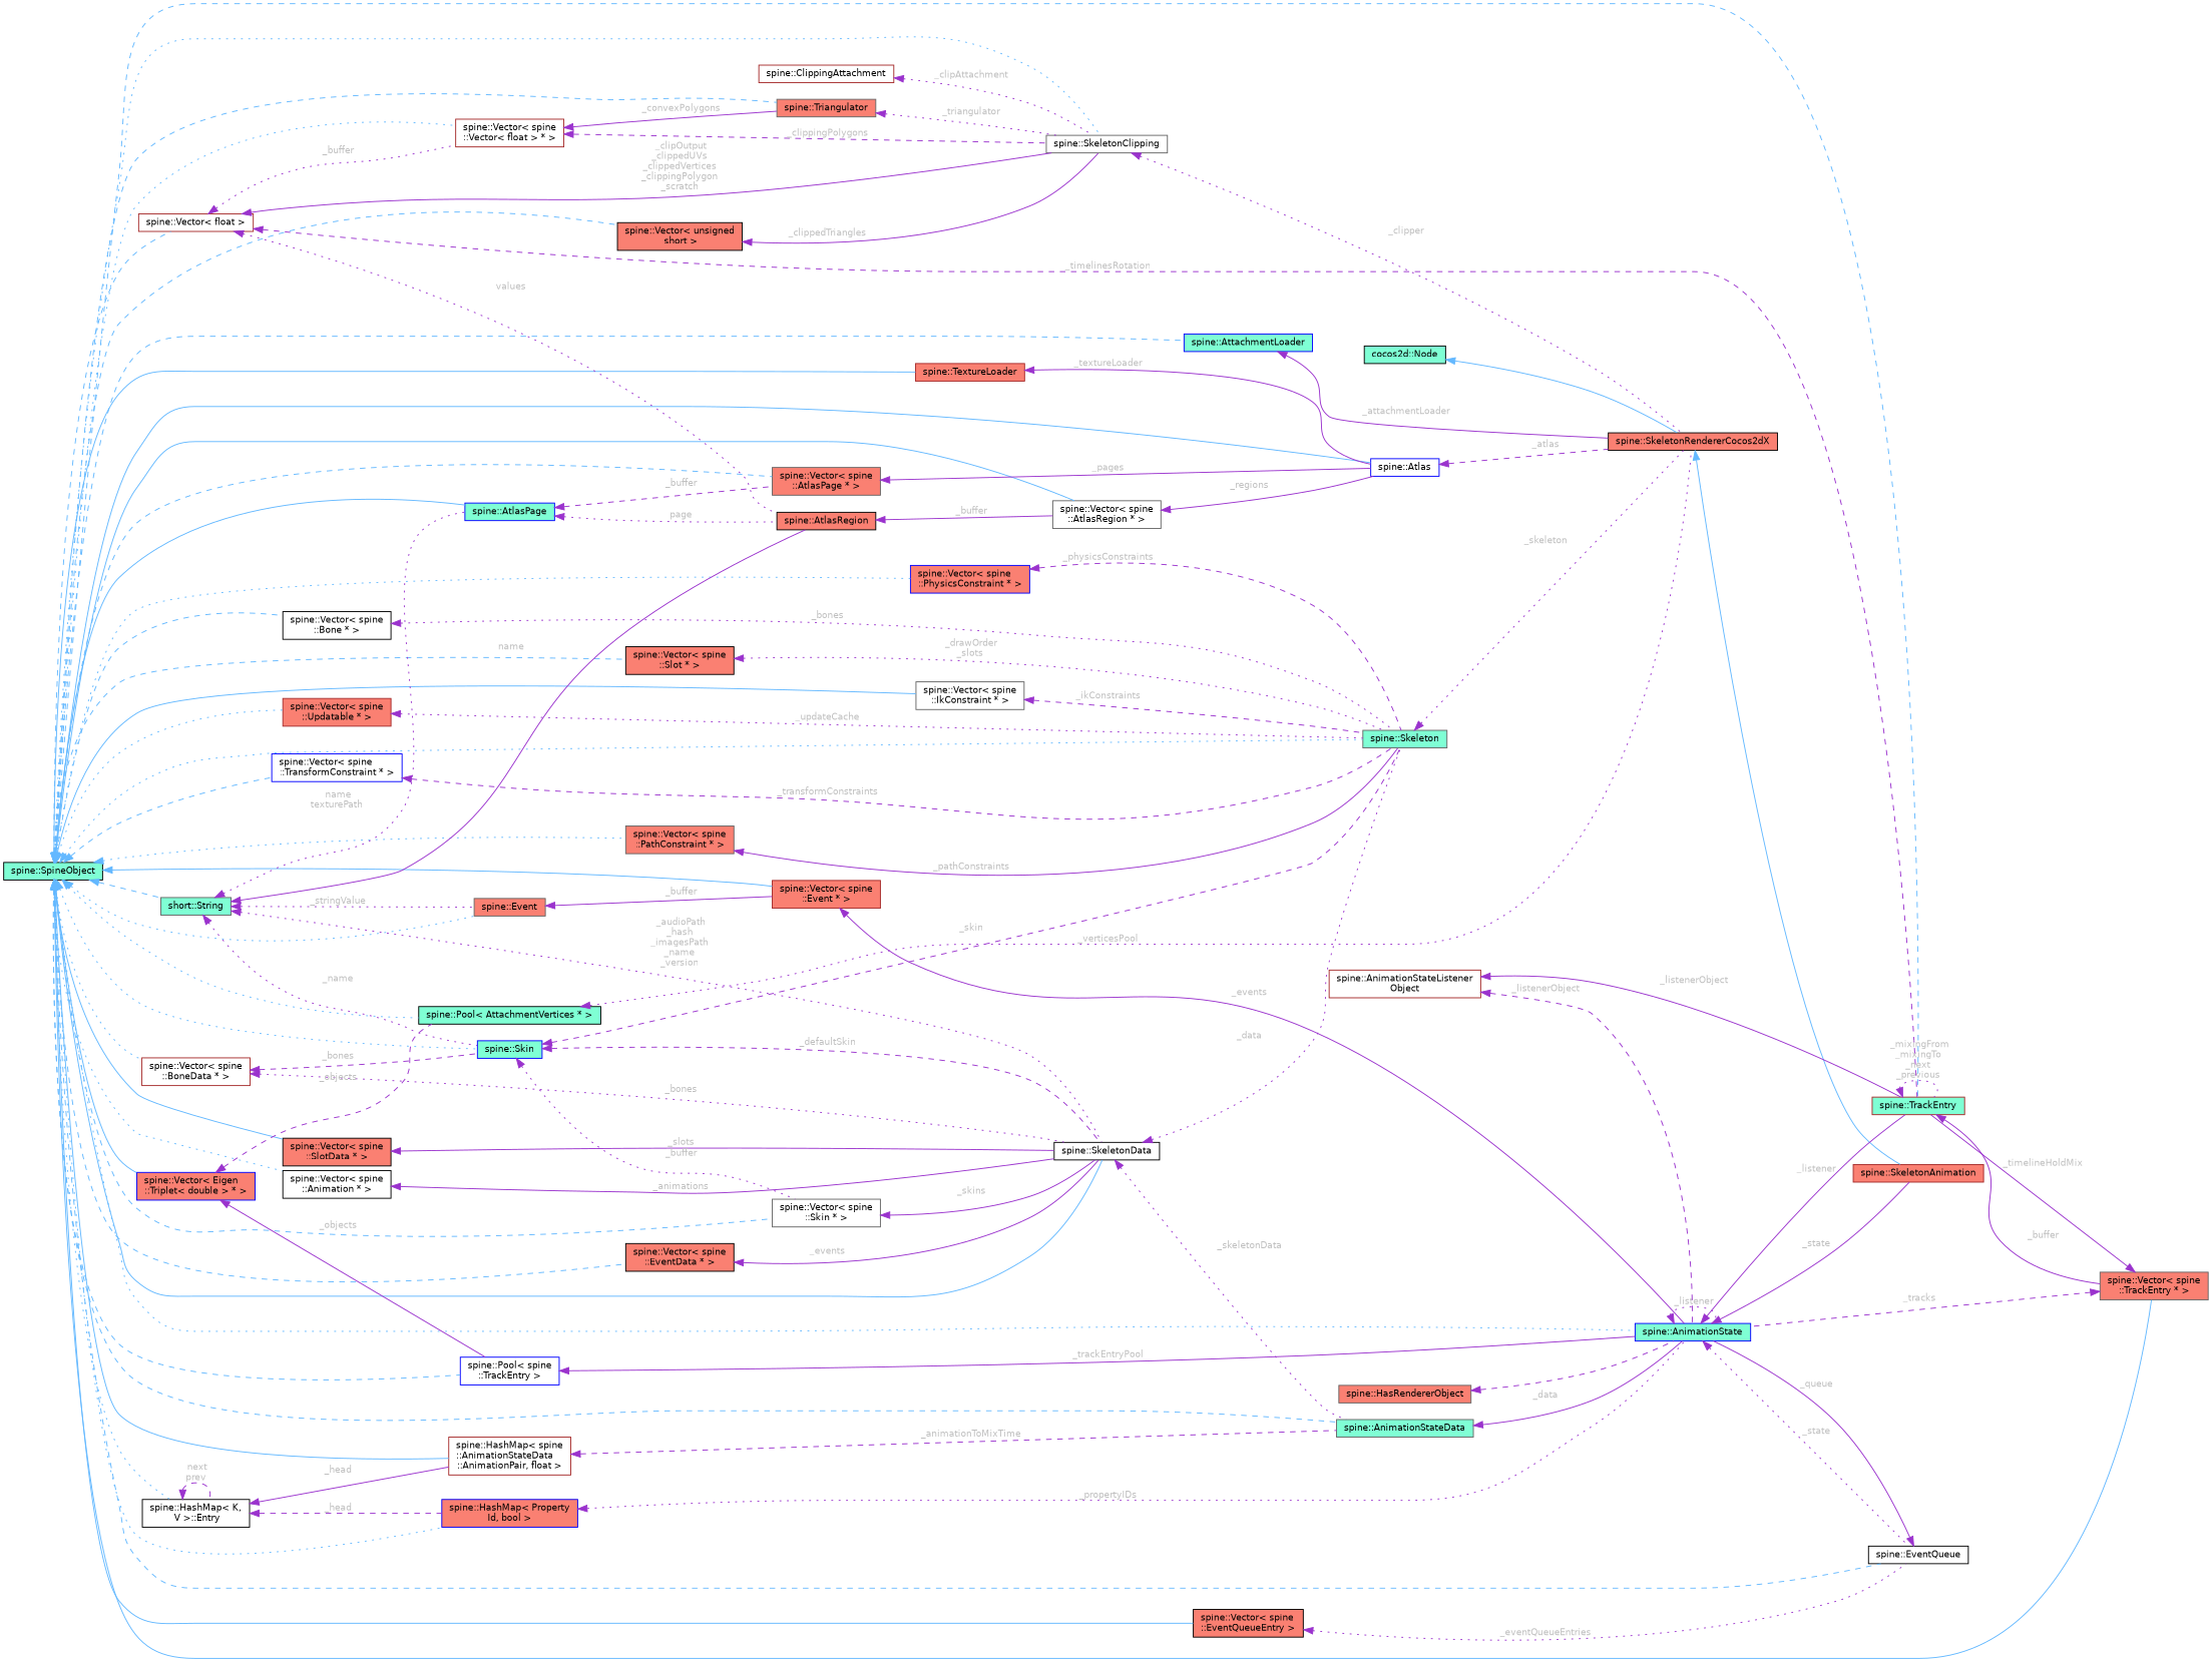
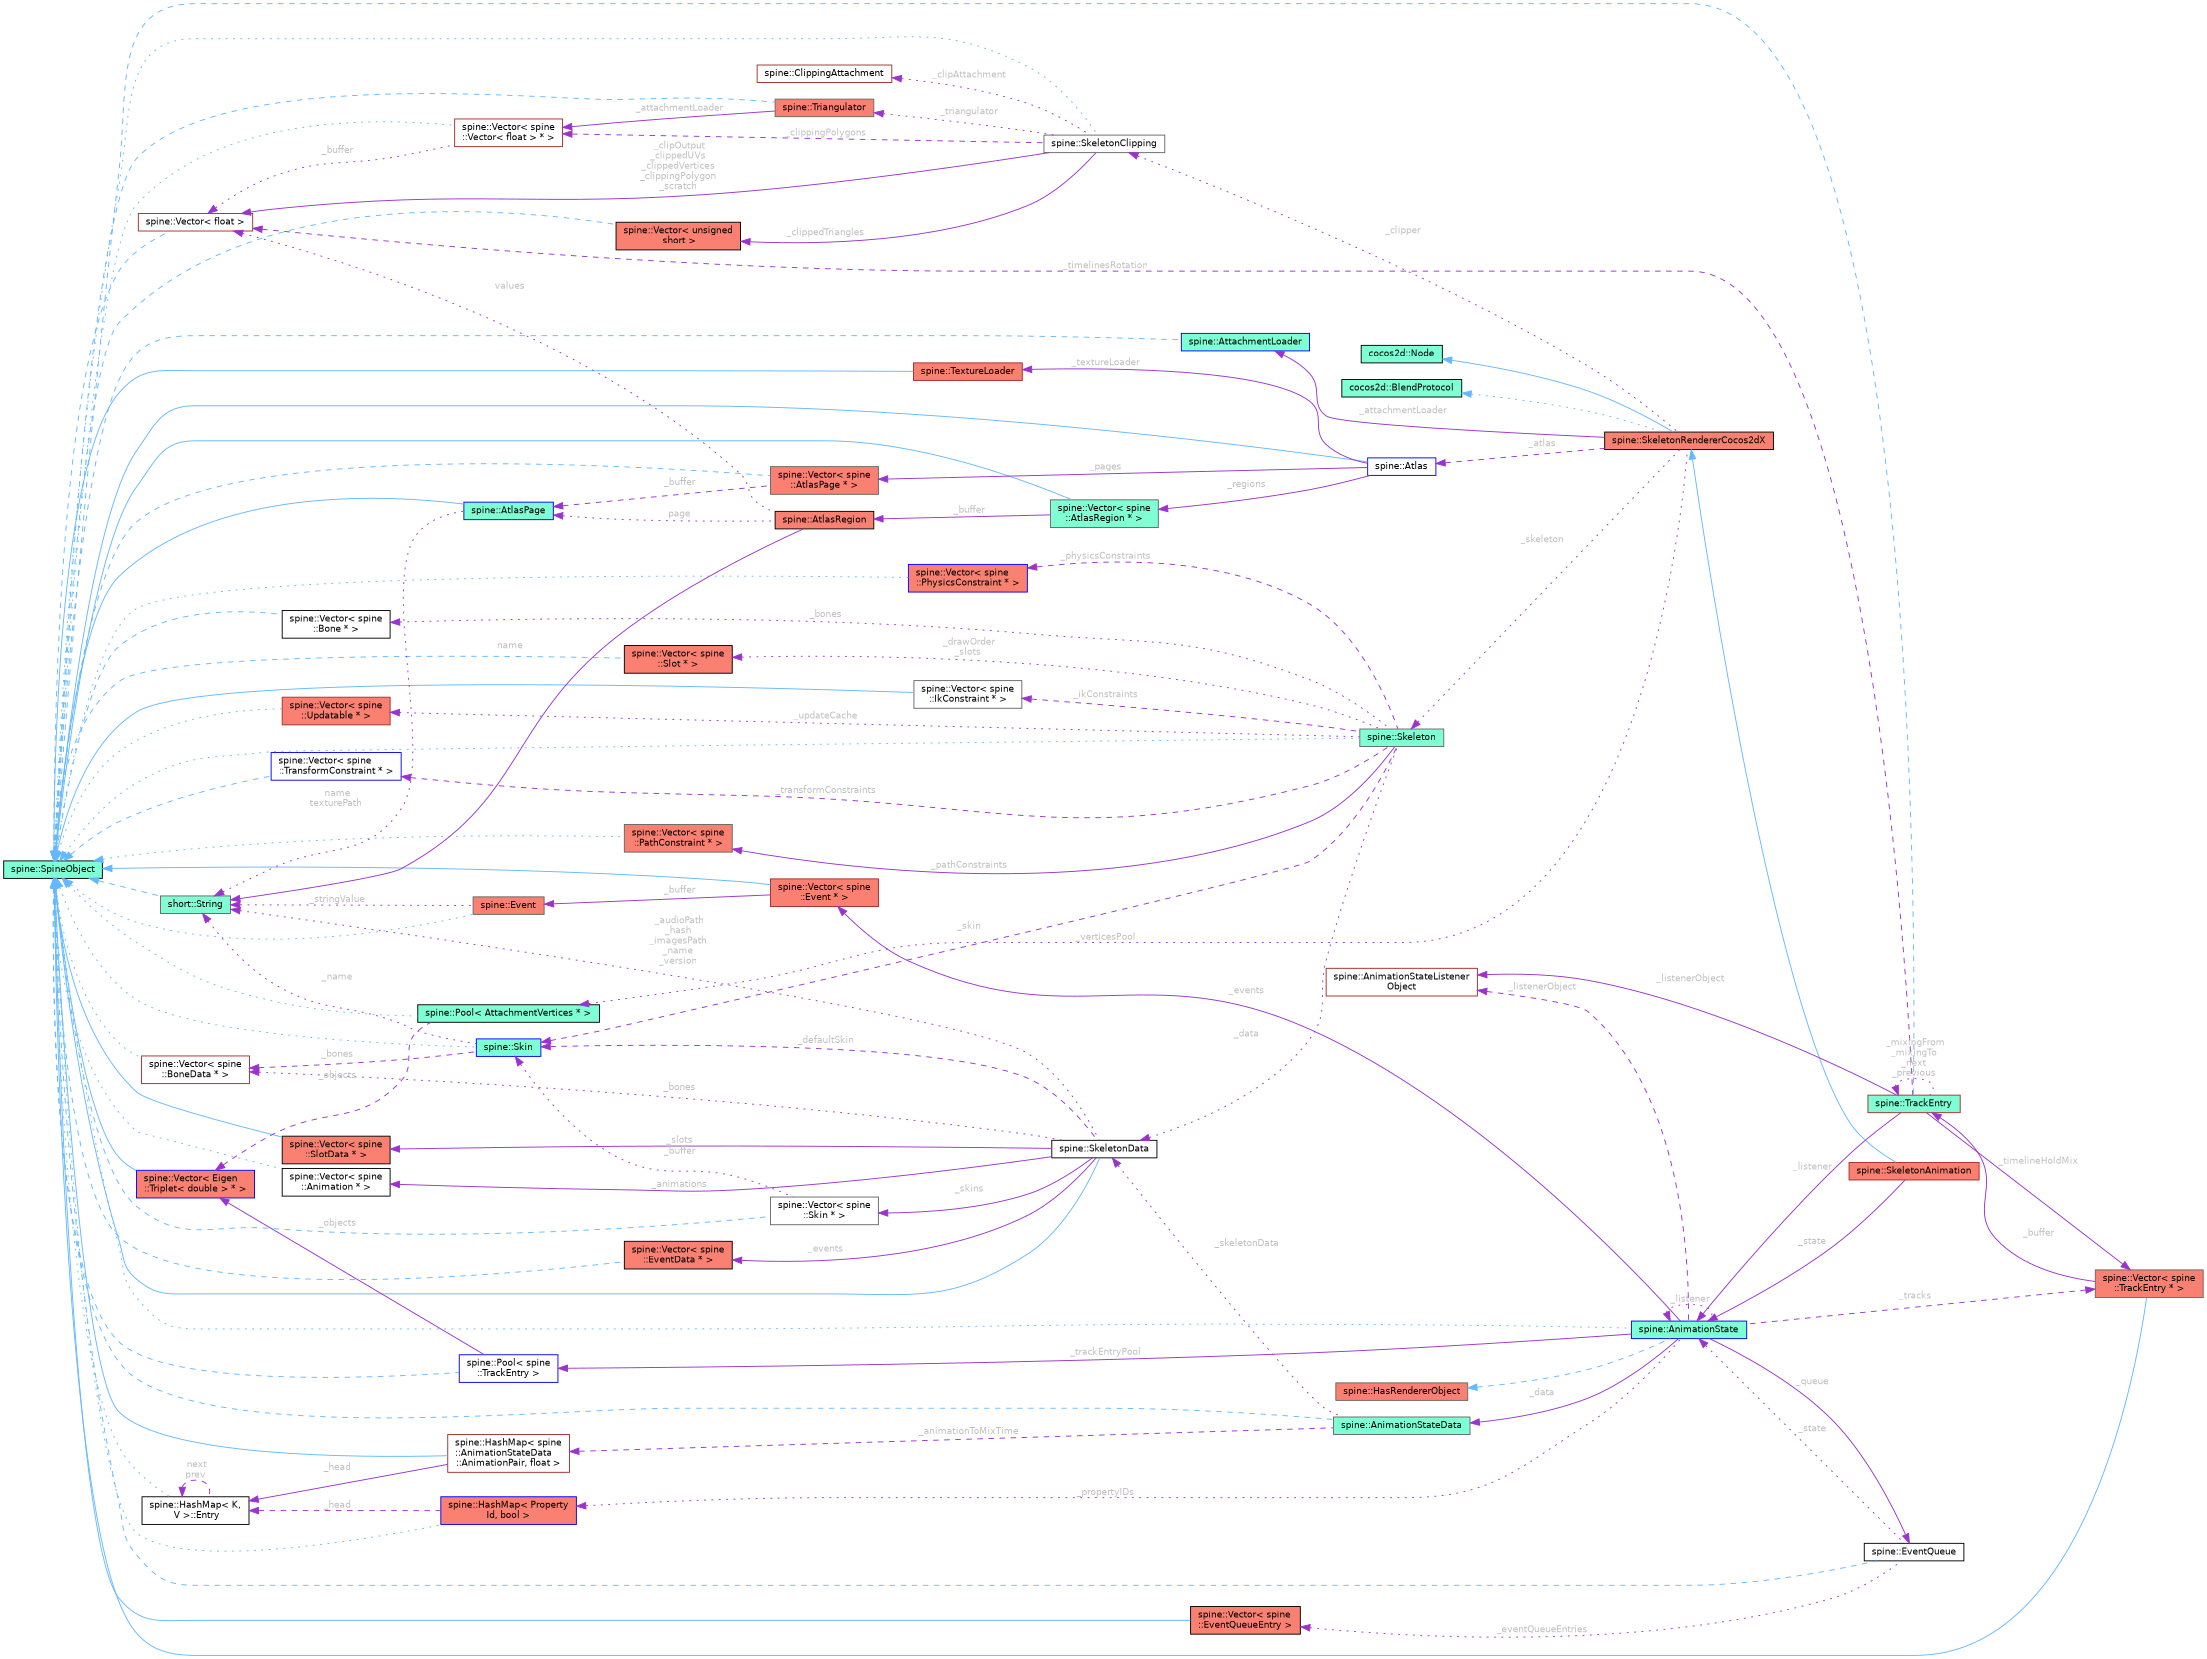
  digraph {
    rankdir=LR
    node [color=black fillcolor=salmon fontname=Helvetica fontsize=10 shape=box style=filled]
    edge [color=darkorchid3 dir=back fontname=Helvetica fontsize=10 labelfontname=Helvetica labelfontsize=10 style=solid fontcolor=grey]
    n1 [color=brown fontcolor=black height=0.2 label="spine::SkeletonAnimation" width=0.4]
    n2 [height=0.2 label="spine::SkeletonRendererCocos2dX" width=0.4]
    n3 [fillcolor=aquamarine height=0.2 label="cocos2d::Node" width=0.4]
+   n4 [fillcolor=aquamarine height=0.2 label="cocos2d::BlendProtocol" width=0.4]
    n5 [color=blue fillcolor=white height=0.2 label="spine::Atlas" width=0.4]
    n6 [fillcolor=aquamarine height=0.2 label="spine::SpineObject" width=0.4]
    n7 [color=gray40 height=0.2 label="spine::Vector\< spine\l::AtlasPage * \>" width=0.4]
    n8 [color=blue fillcolor=aquamarine height=0.2 label="spine::AtlasPage" width=0.4]
    n9 [color=gray40 fillcolor=aquamarine height=0.2 label="short::String" width=0.4]
-   n10 [color=gray40 fillcolor=white height=0.2 label="spine::Vector\< spine\l::AtlasRegion * \>" width=0.4]
+   n10 [color=gray40 fillcolor=aquamarine height=0.2 label="spine::Vector\< spine\l::AtlasRegion * \>" width=0.4]
    n11 [color=brown fillcolor=white height=0.2 label="spine::Vector\< float \>" width=0.4]
    n12 [color=brown height=0.2 label="spine::TextureLoader" width=0.4]
    n13 [color=blue fillcolor=aquamarine height=0.2 label="spine::AttachmentLoader" width=0.4]
    n14 [color=gray40 fillcolor=aquamarine height=0.2 label="spine::Skeleton" width=0.4]
    n15 [fillcolor=white height=0.2 label="spine::SkeletonData" width=0.4]
    n16 [color=brown fillcolor=white height=0.2 label="spine::Vector\< spine\l::BoneData * \>" width=0.4]
    n17 [height=0.2 label="spine::Vector\< spine\l::SlotData * \>" width=0.4]
    n18 [color=gray40 fillcolor=white height=0.2 label="spine::Vector\< spine\l::Skin * \>" width=0.4]
    n19 [color=blue fillcolor=aquamarine height=0.2 label="spine::Skin" width=0.4]
    n20 [height=0.2 label="spine::Vector\< spine\l::EventData * \>" width=0.4]
    n21 [fillcolor=white height=0.2 label="spine::Vector\< spine\l::Animation * \>" width=0.4]
    n22 [fillcolor=white height=0.2 label="spine::Vector\< spine\l::Bone * \>" width=0.4]
    n23 [height=0.2 label="spine::Vector\< spine\l::Slot * \>" width=0.4]
    n24 [color=gray40 fillcolor=white height=0.2 label="spine::Vector\< spine\l::IkConstraint * \>" width=0.4]
    n25 [color=blue fillcolor=white height=0.2 label="spine::Vector\< spine\l::TransformConstraint * \>" width=0.4]
    n26 [color=gray40 height=0.2 label="spine::Vector\< spine\l::PathConstraint * \>" width=0.4]
    n27 [color=blue height=0.2 label="spine::Vector\< spine\l::PhysicsConstraint * \>" width=0.4]
    n28 [color=brown height=0.2 label="spine::Vector\< spine\l::Updatable * \>" width=0.4]
    n29 [color=gray40 fillcolor=white height=0.2 label="spine::SkeletonClipping" width=0.4]
    n30 [color=gray40 height=0.2 label="spine::Triangulator" width=0.4]
    n31 [color=brown fillcolor=white height=0.2 label="spine::Vector\< spine\l::Vector\< float \> * \>" width=0.4]
    n32 [height=0.2 label="spine::Vector\< unsigned\l short \>" width=0.4]
    n33 [fillcolor=aquamarine height=0.2 label="spine::Pool\< AttachmentVertices * \>" width=0.4]
    n34 [color=blue height=0.2 label="spine::Vector\< Eigen\l::Triplet\< double \> * \>" width=0.4]
    n35 [color=blue fillcolor=aquamarine height=0.2 label="spine::AnimationState" width=0.4]
    n36 [color=gray40 fillcolor=aquamarine height=0.2 label="spine::AnimationStateData" width=0.4]
    n37 [color=brown fillcolor=white height=0.2 label="spine::HashMap\< spine\l::AnimationStateData\l::AnimationPair, float \>" width=0.4]
    n38 [fillcolor=white height=0.2 label="spine::HashMap\< K,\l V \>::Entry" width=0.4]
    n39 [color=blue fillcolor=white height=0.2 label="spine::Pool\< spine\l::TrackEntry \>" width=0.4]
    n40 [color=gray40 height=0.2 label="spine::Vector\< spine\l::TrackEntry * \>" width=0.4]
    n41 [color=brown fillcolor=aquamarine height=0.2 label="spine::TrackEntry" width=0.4]
    n42 [color=brown height=0.2 label="spine::Vector\< spine\l::Event * \>" width=0.4]
    n43 [color=gray40 height=0.2 label="spine::Event" width=0.4]
    n44 [fillcolor=white height=0.2 label="spine::EventQueue" width=0.4]
    n45 [height=0.2 label="spine::Vector\< spine\l::EventQueueEntry \>" width=0.4]
    n46 [color=blue height=0.2 label="spine::HashMap\< Property\lId, bool \>" width=0.4]
    n47 [height=0.2 label="spine::AtlasRegion" width=0.4]
    n48 [color=brown fillcolor=white height=0.2 label="spine::ClippingAttachment" width=0.4]
    n49 [color=gray40 height=0.2 label="spine::HasRendererObject" width=0.4]
    n50 [color=brown fillcolor=white height=0.2 label="spine::AnimationStateListener\lObject" width=0.4]
    n2 -> n1 [color=steelblue1 fontcolor=""]
    n3 -> n2 [color=steelblue1 fontcolor=""]
+   n4 -> n2 [color=steelblue1 style=dotted fontcolor=""]
    n5 -> n2 [label=" _atlas" style=dashed]
    n6 -> n5 [color=steelblue1 fontcolor=""]
    n6 -> n7 [color=steelblue1 style=dashed fontcolor=""]
    n6 -> n8 [color=steelblue1 fontcolor=""]
    n6 -> n9 [color=steelblue1 style=dashed fontcolor=""]
    n6 -> n10 [color=steelblue1 fontcolor=""]
    n6 -> n11 [color=steelblue1 style=dashed fontcolor=""]
    n6 -> n12 [color=steelblue1 fontcolor=""]
    n6 -> n13 [color=steelblue1 style=dashed fontcolor=""]
    n6 -> n14 [color=steelblue1 style=dotted fontcolor=""]
    n6 -> n15 [color=steelblue1 fontcolor=""]
    n6 -> n16 [color=steelblue1 style=dotted fontcolor=""]
    n6 -> n17 [color=steelblue1 fontcolor=""]
    n6 -> n18 [color=steelblue1 style=dashed fontcolor=""]
    n6 -> n19 [color=steelblue1 style=dotted fontcolor=""]
    n6 -> n20 [color=steelblue1 style=dashed fontcolor=""]
    n6 -> n21 [color=steelblue1 style=dotted fontcolor=""]
    n6 -> n22 [color=steelblue1 style=dashed fontcolor=""]
    n6 -> n23 [color=steelblue1 style=dashed fontcolor=""]
    n6 -> n24 [color=steelblue1 fontcolor=""]
    n6 -> n25 [color=steelblue1 style=dashed fontcolor=""]
    n6 -> n26 [color=steelblue1 style=dotted fontcolor=""]
    n6 -> n27 [color=steelblue1 style=dotted fontcolor=""]
    n6 -> n28 [color=steelblue1 style=dotted fontcolor=""]
    n6 -> n29 [color=steelblue1 style=dotted fontcolor=""]
    n6 -> n30 [color=steelblue1 style=dashed fontcolor=""]
    n6 -> n31 [color=steelblue1 style=dotted fontcolor=""]
    n6 -> n32 [color=steelblue1 style=dashed fontcolor=""]
    n6 -> n33 [color=steelblue1 style=dotted fontcolor=""]
    n6 -> n34 [color=steelblue1 fontcolor=""]
    n6 -> n35 [color=steelblue1 style=dotted fontcolor=""]
    n6 -> n36 [color=steelblue1 style=dashed fontcolor=""]
    n6 -> n37 [color=steelblue1 fontcolor=""]
    n6 -> n38 [color=steelblue1 style=dotted fontcolor=""]
    n6 -> n39 [color=steelblue1 style=dashed fontcolor=""]
    n6 -> n40 [color=steelblue1 fontcolor=""]
    n6 -> n41 [color=steelblue1 style=dashed fontcolor=""]
    n6 -> n42 [color=steelblue1 fontcolor=""]
    n6 -> n43 [color=steelblue1 style=dotted fontcolor=""]
    n6 -> n44 [color=steelblue1 style=dashed fontcolor=""]
    n6 -> n45 [color=steelblue1 fontcolor=""]
    n6 -> n46 [color=steelblue1 style=dotted fontcolor=""]
    n7 -> n5 [label=" _pages"]
    n8 -> n7 [label=" _buffer" style=dashed]
    n8 -> n47 [label=" page" style=dotted]
    n9 -> n8 [label=" name\ntexturePath" style=dotted]
    n9 -> n15 [label=" _audioPath\n_hash\n_imagesPath\n_name\n_version" style=dotted]
    n9 -> n19 [label=" _name" style=dotted]
    n9 -> n43 [label=" _stringValue" style=dotted]
    n9 -> n47 [label=" name"]
    n10 -> n5 [label=" _regions"]
    n11 -> n29 [label=" _clipOutput\n_clippedUVs\n_clippedVertices\n_clippingPolygon\n_scratch"]
    n11 -> n31 [label=" _buffer" style=dotted]
    n11 -> n41 [label=" _timelinesRotation" style=dashed]
    n11 -> n47 [label=" values" style=dotted]
    n12 -> n5 [label=" _textureLoader"]
    n13 -> n2 [label=" _attachmentLoader"]
    n14 -> n2 [label=" _skeleton" style=dotted]
    n15 -> n14 [label=" _data" style=dotted]
    n15 -> n36 [label=" _skeletonData" style=dotted]
    n16 -> n15 [label=" _bones" style=dotted]
    n16 -> n19 [label=" _bones" style=dashed]
    n17 -> n15 [label=" _slots"]
    n18 -> n15 [label=" _skins"]
    n19 -> n14 [label=" _skin" style=dashed]
    n19 -> n15 [label=" _defaultSkin" style=dashed]
    n19 -> n18 [label=" _buffer" style=dotted]
    n20 -> n15 [label=" _events"]
    n21 -> n15 [label=" _animations"]
    n22 -> n14 [label=" _bones" style=dotted]
    n23 -> n14 [label=" _drawOrder\n_slots" style=dotted]
    n24 -> n14 [label=" _ikConstraints" style=dashed]
    n25 -> n14 [label=" _transformConstraints" style=dashed]
    n26 -> n14 [label=" _pathConstraints"]
    n27 -> n14 [label=" _physicsConstraints" style=dashed]
    n28 -> n14 [label=" _updateCache" style=dotted]
    n29 -> n2 [label=" _clipper" style=dotted]
    n30 -> n29 [label=" _triangulator" style=dotted]
    n31 -> n29 [label=" _clippingPolygons" style=dashed]
-   n31 -> n30 [label=" _convexPolygons"]
+   n31 -> n30 [label=" _attachmentLoader"]
    n32 -> n29 [label=" _clippedTriangles"]
    n33 -> n2 [label=" _verticesPool" style=dotted]
    n34 -> n33 [label=" _objects" style=dashed]
    n34 -> n39 [label=" _objects"]
    n35 -> n1 [label=" _state"]
    n35 -> n35 [label=" _listener" style=dotted]
    n35 -> n41 [label=" _listener"]
    n35 -> n44 [label=" _state" style=dotted]
    n36 -> n35 [label=" _data"]
    n37 -> n36 [label=" _animationToMixTime" style=dashed]
    n38 -> n37 [label=" _head"]
    n38 -> n38 [label=" next\nprev" style=dashed]
    n38 -> n46 [label=" _head" style=dashed]
    n39 -> n35 [label=" _trackEntryPool"]
    n40 -> n35 [label=" _tracks" style=dashed]
    n40 -> n41 [label=" _timelineHoldMix"]
    n41 -> n40 [label=" _buffer"]
    n41 -> n41 [label=" _mixingFrom\n_mixingTo\n_next\n_previous" style=dotted]
    n42 -> n35 [label=" _events"]
    n43 -> n42 [label=" _buffer"]
    n44 -> n35 [label=" _queue"]
    n45 -> n44 [label=" _eventQueueEntries" style=dotted]
    n46 -> n35 [label=" _propertyIDs" style=dotted]
    n47 -> n10 [label=" _buffer"]
    n48 -> n29 [label=" _clipAttachment" style=dotted]
-   n49 -> n35 [style=dashed fontcolor=""]
+   n49 -> n35 [color=steelblue1 style=dashed fontcolor=""]
    n50 -> n35 [label=" _listenerObject" style=dashed]
    n50 -> n41 [label=" _listenerObject"]
  }
